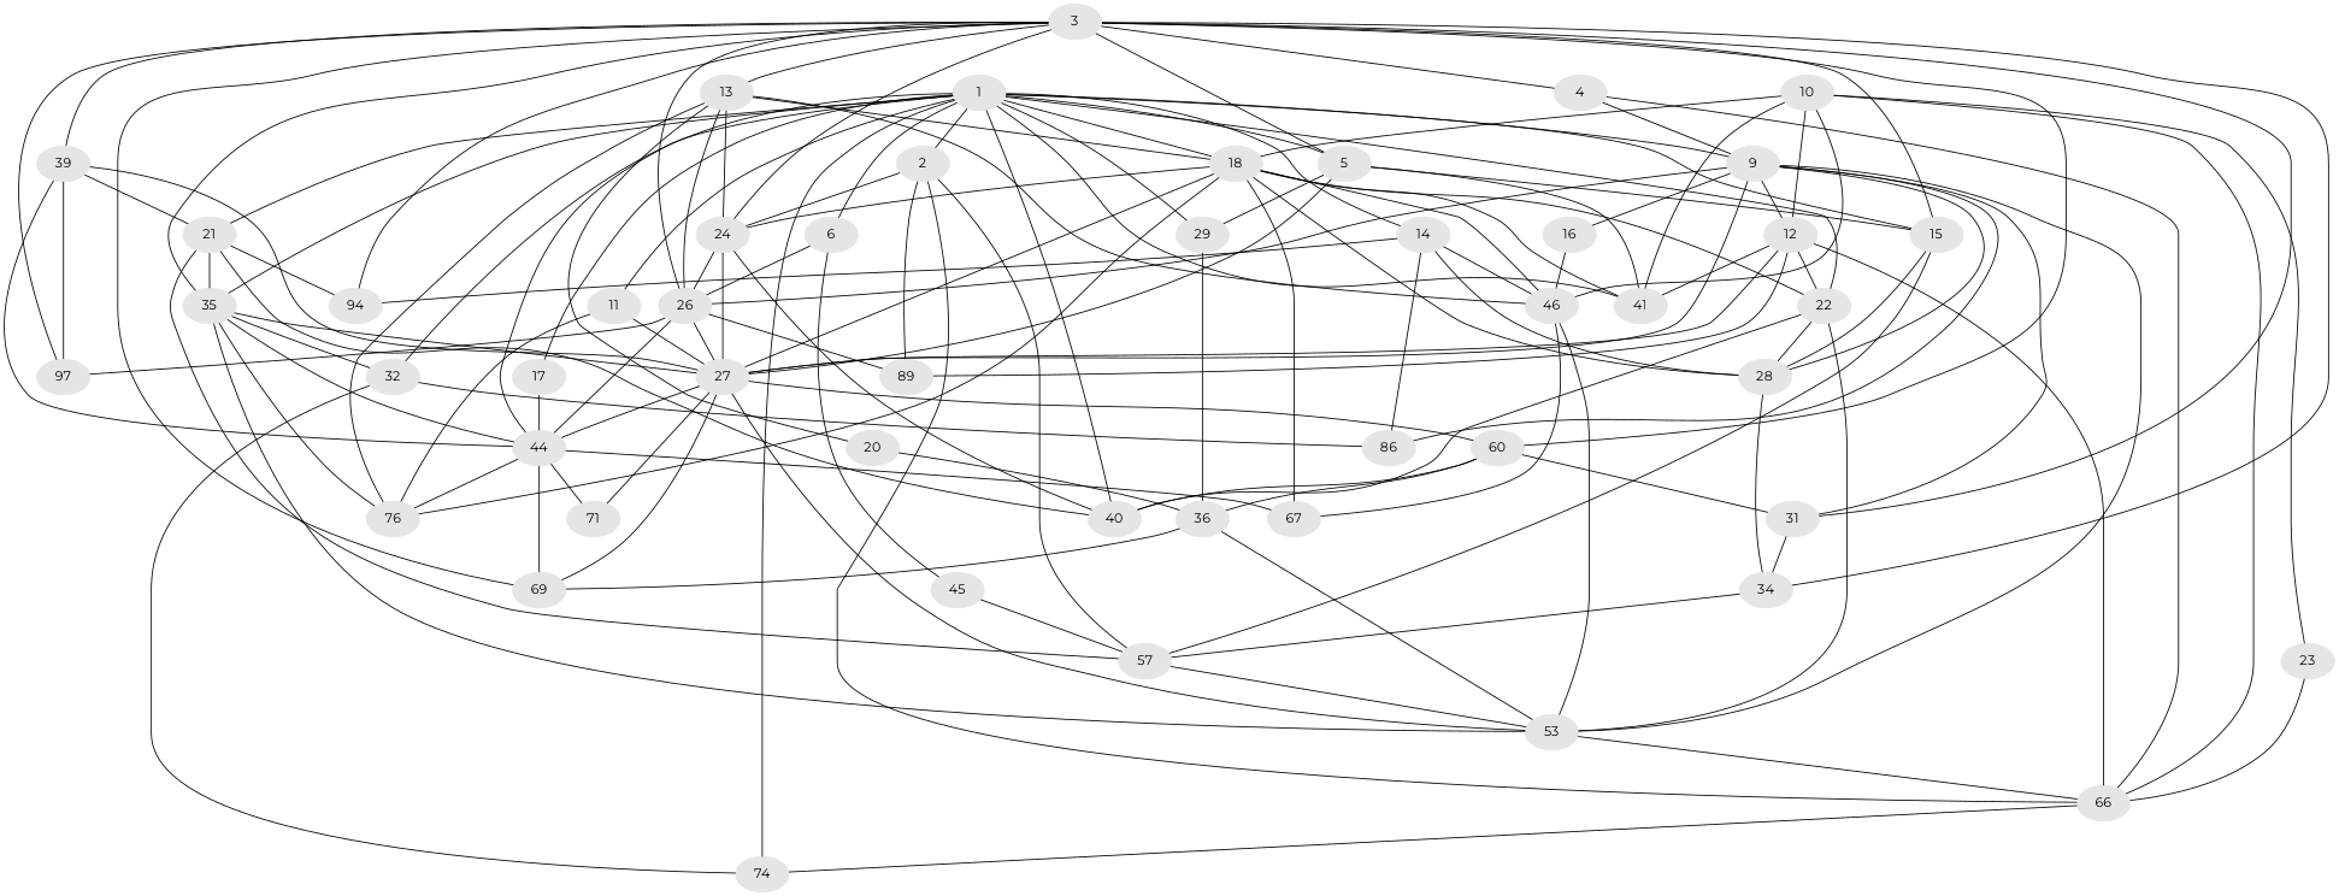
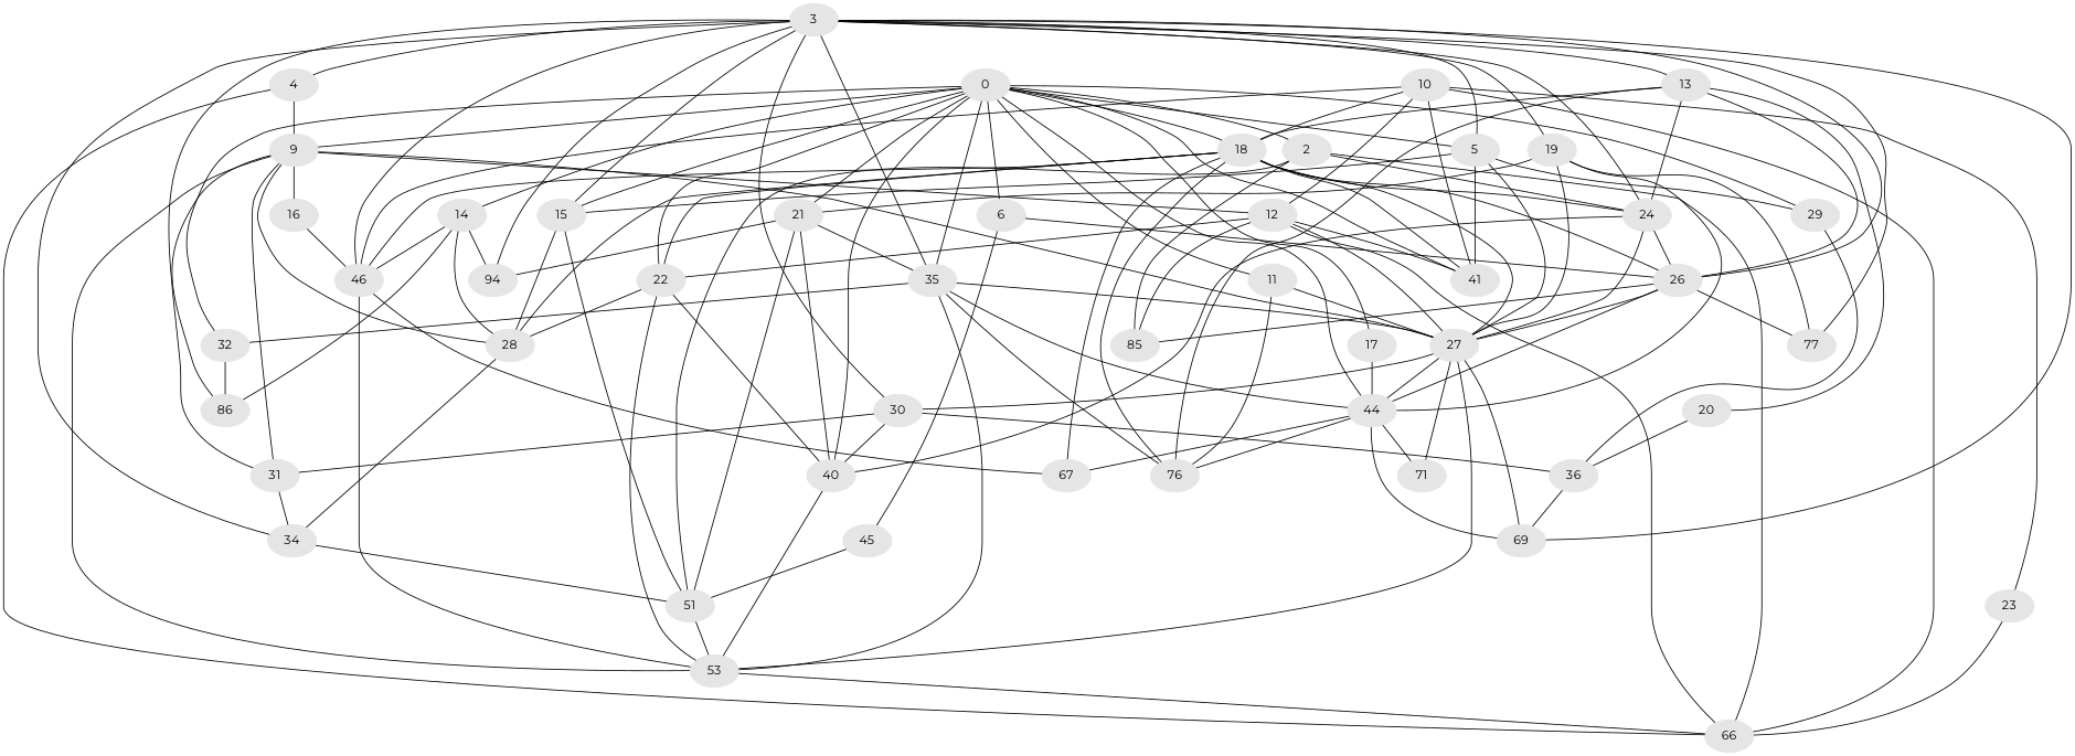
  graph {
    fontname=Montserrat
    node [color=gray90 fontname=Montserrat style=filled]
    edge [fontname=Montserrat]
-   1 [super="+7+89+70"]
+   1 [super="+7+89+70" label=0]
    2
    5 [super="+91"]
    6
    9 [super="+61"]
    11
    14 [super="+47"]
    15 [super="+77"]
    17
    18 [super="+92+38"]
    21 [super="+35+50"]
    22 [super="+98+43"]
    n13 [label=35 super="+55"]
    29
    32 [super="+87"]
    40 [super="+42"]
    41
    44 [super="+64"]
-   74
    24 [super="+88"]
-   51 [label=57]
+   51
    66 [super="+68"]
-   85 [label=89]
+   85
    27 [super="+59"]
    26 [super="+54+73"]
    45
    31
    12 [super="+49"]
    16
    28 [super="+60"]
    53 [super="+80+93"]
    86
    76
    46 [super="+52"]
    94
    67
    36
    69 [super="+79+84"]
    71
    3 [super="+62+48+39+57"]
    4
    13 [super="+81"]
-   19 [super="+37+33" label=39]
-   30 [super="+63" label=60]
+   19 [super="+37+33"]
+   30 [super="+63"]
    34
-   97
+   97 [label=77]
    20
    10 [super="+58"]
    23
    1 -- 2
    1 -- 5
    1 -- 6
    1 -- 9
    1 -- 11
    1 -- 14
    1 -- 15
    1 -- 17
    1 -- 18
    1 -- 21
    1 -- 22
    1 -- n13
    1 -- 29
    1 -- 32
    1 -- 40
    1 -- 41
    1 -- 44
-   1 -- 74
    2 -- 24
    2 -- 51
    2 -- 66
    2 -- 85
    5 -- 15
    5 -- 29
    5 -- 41
    5 -- 27
    6 -- 26
    6 -- 45
    9 -- 27
    9 -- 31
    9 -- 12
    9 -- 16
    9 -- 28
    9 -- 53
    9 -- 86
    11 -- 27
    11 -- 76
    14 -- 28
    14 -- 86
    14 -- 46
    14 -- 94
    15 -- 51
    15 -- 28
    17 -- 44
    18 -- 22
    18 -- 41
    18 -- 24
    18 -- 27
-   9 -- 26
+   18 -- 26
    18 -- 28
    18 -- 76
    18 -- 46
    18 -- 67
    21 -- n13
    21 -- 40
    21 -- 51
    21 -- 94
    22 -- 40
    22 -- 28
    22 -- 53
    n13 -- 32
    n13 -- 44
    n13 -- 27
    n13 -- 53
    n13 -- 76 [weight=2]
    29 -- 36
-   32 -- 74
    32 -- 86
-   36 -- 53
+   40 -- 53
    44 -- 76
    44 -- 67
    44 -- 69 [weight=2]
    44 -- 71
    24 -- 40
    24 -- 27
    24 -- 26
    51 -- 53
-   66 -- 74
    27 -- 44
    27 -- 53
    27 -- 69
    27 -- 71
    27 -- 30
    26 -- 44
    26 -- 85
    26 -- 27
    26 -- 97
    45 -- 51
    31 -- 34
    12 -- 22
    12 -- 41
    12 -- 66
    12 -- 85
    12 -- 27
    16 -- 46
    28 -- 34
    53 -- 66
    46 -- 53
    46 -- 67
    36 -- 69
    3 -- 5 [weight=2]
    3 -- 15
    3 -- n13
    3 -- 24
    3 -- 26
    3 -- 31
-   13 -- 46
+   3 -- 46
    3 -- 94
    3 -- 69
    3 -- 4 [weight=2]
    3 -- 13
    3 -- 19
    3 -- 30
    3 -- 34
    3 -- 97
    4 -- 9
    4 -- 66
    13 -- 18
    13 -- 24 [weight=2]
    13 -- 26 [weight=2]
    13 -- 76
    13 -- 20
    19 -- 21
    19 -- 44 [weight=2]
    19 -- 27
    19 -- 97
    30 -- 40
    30 -- 31
    30 -- 36
    34 -- 51
    20 -- 36
    10 -- 18
    10 -- 41 [weight=2]
    10 -- 66
    10 -- 12
    10 -- 46
    10 -- 23
    23 -- 66
  }
